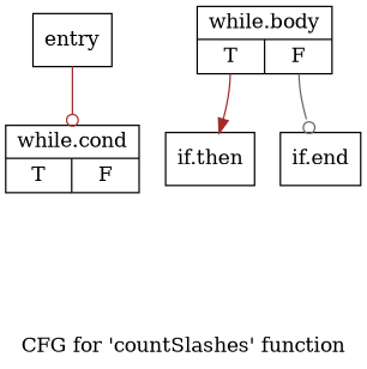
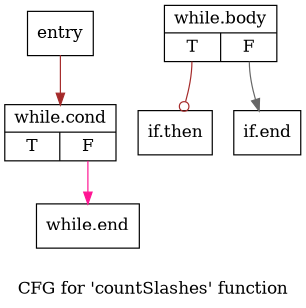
  digraph {
    label="CFG for 'countSlashes' function"
    node [shape=record]
    edge [arrowhead=odot color=brown tailport=s1]
    n1 [label="{entry}"]
    n2 [label="{while.cond|{<s0>T|<s1>F}}"]
+   n3 [label="{while.end}"]
    n4 [label="{while.body|{<s0>T|<s1>F}}"]
    n5 [label="{if.then}"]
    n6 [label="{if.end}"]
-   n1 -> n2 [tailport=""]
-   n4 -> n5 [arrowhead=normal tailport=s0]
-   n4 -> n6 [color=gray40]
+   n1 -> n2 [arrowhead=normal tailport=""]
+   n2 -> n3 [arrowhead=normal color=deeppink]
+   n4 -> n5 [tailport=s0]
+   n4 -> n6 [arrowhead=normal color=gray40]
  }
